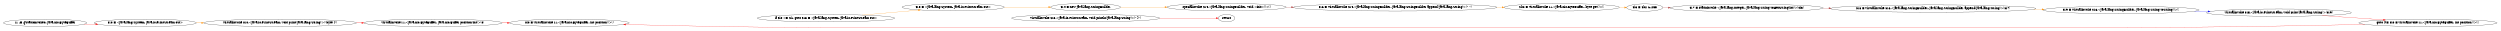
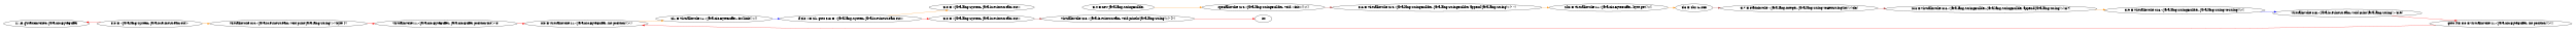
  digraph {
    rankdir=LR
    edge [color=darkorange]
    n1 [label="r1 := @staticinvoke0: java.nio.ByteBuffer"]
    "$r0 = <java.lang.System: java.io.PrintStream out>"
    "virtualinvoke $r0.<java.io.PrintStream: void print(java.lang.String)>(\"byte [\")"
    "virtualinvoke r1.<java.nio.ByteBuffer: java.nio.Buffer position(int)>(0)"
    "$i0 = virtualinvoke r1.<java.nio.ByteBuffer: int position()>()"
+   "$i1 = virtualinvoke r1.<java.nio.ByteBuffer: int limit()>()"
    "if $i0 >= $i1 goto $r3 = <java.lang.System: java.io.PrintStream out>"
    "$r5 = <java.lang.System: java.io.PrintStream out>"
+   "$r3 = <java.lang.System: java.io.PrintStream out>"
    "$r4 = new java.lang.StringBuilder"
    "virtualinvoke $r3.<java.io.PrintStream: void println(java.lang.String)>(\" ]\")"
    "specialinvoke $r4.<java.lang.StringBuilder: void <init>()>()"
    "$r6 = virtualinvoke $r4.<java.lang.StringBuilder: java.lang.StringBuilder append(java.lang.String)>(\" \")"
    "$b2 = virtualinvoke r1.<java.nio.ByteBuffer: byte get()>()"
    "$i3 = $b2 & 255"
    "$r7 = staticinvoke <java.lang.Integer: java.lang.String toHexString(int)>($i3)"
    "$r8 = virtualinvoke $r6.<java.lang.StringBuilder: java.lang.StringBuilder append(java.lang.String)>($r7)"
    "$r9 = virtualinvoke $r8.<java.lang.StringBuilder: java.lang.String toString()>()"
    "virtualinvoke $r5.<java.io.PrintStream: void print(java.lang.String)>($r9)"
    "goto [?= $i0 = virtualinvoke r1.<java.nio.ByteBuffer: int position()>()]"
-   return
-   n1 -> "$r0 = <java.lang.System: java.io.PrintStream out>" [color=red]
+   return [label=int]
+   "$r0 = <java.lang.System: java.io.PrintStream out>" -> n1 [color=red]
    "$r0 = <java.lang.System: java.io.PrintStream out>" -> "virtualinvoke $r0.<java.io.PrintStream: void print(java.lang.String)>(\"byte [\")"
    "virtualinvoke $r0.<java.io.PrintStream: void print(java.lang.String)>(\"byte [\")" -> "virtualinvoke r1.<java.nio.ByteBuffer: java.nio.Buffer position(int)>(0)" [color=red]
    "virtualinvoke r1.<java.nio.ByteBuffer: java.nio.Buffer position(int)>(0)" -> "$i0 = virtualinvoke r1.<java.nio.ByteBuffer: int position()>()" [color=red]
+   "$i0 = virtualinvoke r1.<java.nio.ByteBuffer: int position()>()" -> "$i1 = virtualinvoke r1.<java.nio.ByteBuffer: int limit()>()"
+   "$i1 = virtualinvoke r1.<java.nio.ByteBuffer: int limit()>()" -> "if $i0 >= $i1 goto $r3 = <java.lang.System: java.io.PrintStream out>" [color=blue]
    "if $i0 >= $i1 goto $r3 = <java.lang.System: java.io.PrintStream out>" -> "$r5 = <java.lang.System: java.io.PrintStream out>"
-   "$r5 = <java.lang.System: java.io.PrintStream out>" -> "$r4 = new java.lang.StringBuilder"
+   "if $i0 >= $i1 goto $r3 = <java.lang.System: java.io.PrintStream out>" -> "$r3 = <java.lang.System: java.io.PrintStream out>" [color=red]
+   "$r3 = <java.lang.System: java.io.PrintStream out>" -> "virtualinvoke $r3.<java.io.PrintStream: void println(java.lang.String)>(\" ]\")" [color=brown]
    "$r4 = new java.lang.StringBuilder" -> "specialinvoke $r4.<java.lang.StringBuilder: void <init>()>()"
    "virtualinvoke $r3.<java.io.PrintStream: void println(java.lang.String)>(\" ]\")" -> return [color=red]
    "specialinvoke $r4.<java.lang.StringBuilder: void <init>()>()" -> "$r6 = virtualinvoke $r4.<java.lang.StringBuilder: java.lang.StringBuilder append(java.lang.String)>(\" \")" [color=brown]
    "$r6 = virtualinvoke $r4.<java.lang.StringBuilder: java.lang.StringBuilder append(java.lang.String)>(\" \")" -> "$b2 = virtualinvoke r1.<java.nio.ByteBuffer: byte get()>()"
    "$b2 = virtualinvoke r1.<java.nio.ByteBuffer: byte get()>()" -> "$i3 = $b2 & 255"
    "$i3 = $b2 & 255" -> "$r7 = staticinvoke <java.lang.Integer: java.lang.String toHexString(int)>($i3)" [color=brown]
    "$r7 = staticinvoke <java.lang.Integer: java.lang.String toHexString(int)>($i3)" -> "$r8 = virtualinvoke $r6.<java.lang.StringBuilder: java.lang.StringBuilder append(java.lang.String)>($r7)" [color=brown]
    "$r8 = virtualinvoke $r6.<java.lang.StringBuilder: java.lang.StringBuilder append(java.lang.String)>($r7)" -> "$r9 = virtualinvoke $r8.<java.lang.StringBuilder: java.lang.String toString()>()"
    "$r9 = virtualinvoke $r8.<java.lang.StringBuilder: java.lang.String toString()>()" -> "virtualinvoke $r5.<java.io.PrintStream: void print(java.lang.String)>($r9)" [color=blue]
    "virtualinvoke $r5.<java.io.PrintStream: void print(java.lang.String)>($r9)" -> "goto [?= $i0 = virtualinvoke r1.<java.nio.ByteBuffer: int position()>()]" [color=red]
    "goto [?= $i0 = virtualinvoke r1.<java.nio.ByteBuffer: int position()>()]" -> "$i0 = virtualinvoke r1.<java.nio.ByteBuffer: int position()>()" [color=red]
  }
